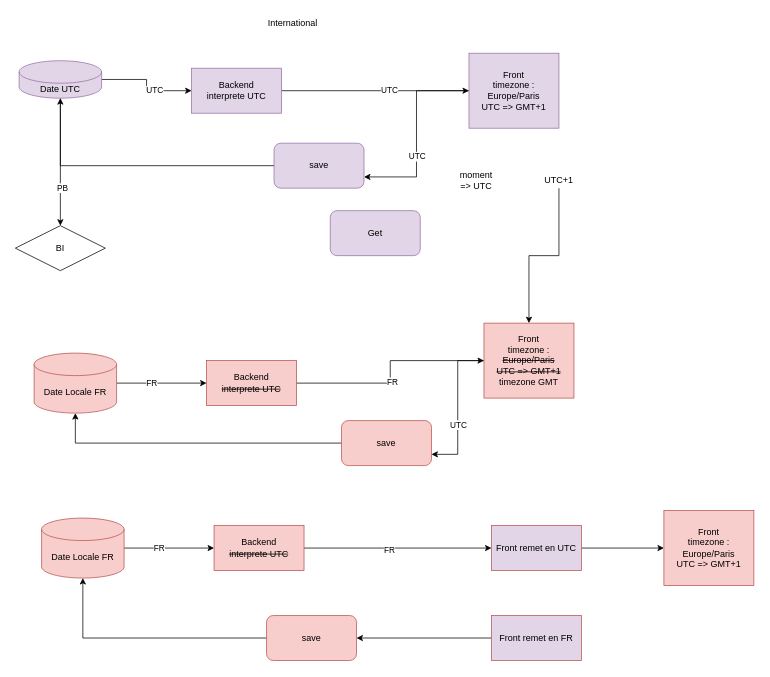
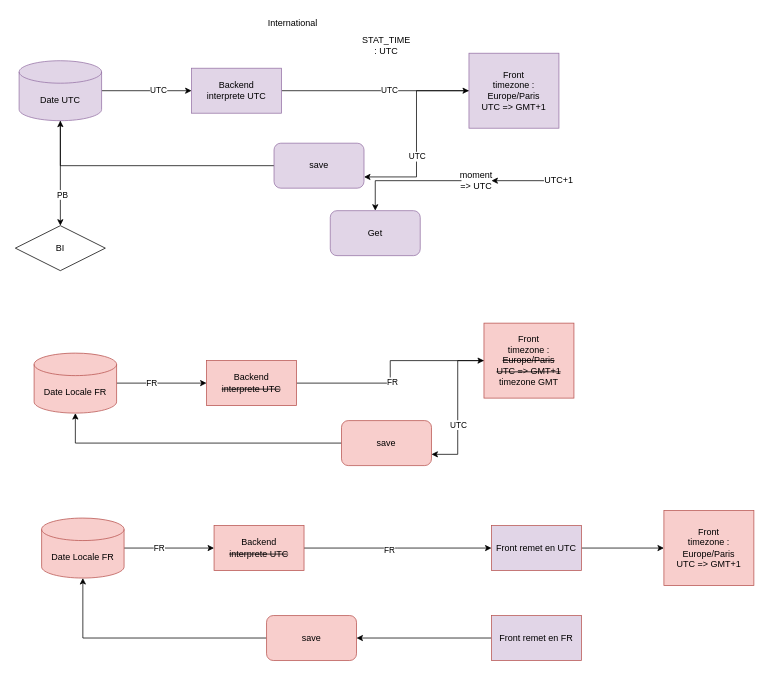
  <mxCell id="0" />
  <mxCell id="1" parent="0" />
  <mxCell id="2" style="edgeStyle=orthogonalEdgeStyle;rounded=0;orthogonalLoop=1;jettySize=auto;html=1;" edge="1" parent="1" source="4" target="12"><mxGeometry relative="1" as="geometry" /></mxCell>
  <mxCell id="3" value="UTC" style="edgeLabel;html=1;align=center;verticalAlign=middle;resizable=0;points=[];" vertex="1" connectable="0" parent="2"><mxGeometry x="0.145" y="1" relative="1" as="geometry"><mxPoint as="offset" /></mxGeometry></mxCell>
  <mxCell id="4" value="Backend&lt;br&gt;interprete UTC" style="rounded=0;whiteSpace=wrap;html=1;fillColor=#e1d5e7;strokeColor=#9673a6;" vertex="1" parent="1"><mxGeometry x="255" y="90" width="120" height="60" as="geometry" /></mxCell>
  <mxCell id="5" style="edgeStyle=orthogonalEdgeStyle;rounded=0;orthogonalLoop=1;jettySize=auto;html=1;" edge="1" parent="1" source="9" target="4"><mxGeometry relative="1" as="geometry" /></mxCell>
  <mxCell id="6" value="UTC" style="edgeLabel;html=1;align=center;verticalAlign=middle;resizable=0;points=[];" vertex="1" connectable="0" parent="5"><mxGeometry x="0.257" y="1" relative="1" as="geometry"><mxPoint as="offset" /></mxGeometry></mxCell>
  <mxCell id="7" style="edgeStyle=orthogonalEdgeStyle;rounded=0;orthogonalLoop=1;jettySize=auto;html=1;" edge="1" parent="1" source="9" target="15"><mxGeometry relative="1" as="geometry" /></mxCell>
  <mxCell id="8" value="PB" style="edgeLabel;html=1;align=center;verticalAlign=middle;resizable=0;points=[];" vertex="1" connectable="0" parent="7"><mxGeometry x="0.401" y="2" relative="1" as="geometry"><mxPoint as="offset" /></mxGeometry></mxCell>
- <mxCell id="9" value="Date UTC" style="shape=cylinder3;whiteSpace=wrap;html=1;boundedLbl=1;backgroundOutline=1;size=15;fillColor=#e1d5e7;strokeColor=#9673a6;" vertex="1" parent="1"><mxGeometry x="25" y="80" width="110" height="50" as="geometry" /></mxCell>
+ <mxCell id="9" value="Date UTC" style="shape=cylinder3;whiteSpace=wrap;html=1;boundedLbl=1;backgroundOutline=1;size=15;fillColor=#e1d5e7;strokeColor=#9673a6;" vertex="1" parent="1"><mxGeometry x="25" y="80" width="110" height="80" as="geometry" /></mxCell>
  <mxCell id="10" style="edgeStyle=orthogonalEdgeStyle;rounded=0;orthogonalLoop=1;jettySize=auto;html=1;entryX=1;entryY=0.75;entryDx=0;entryDy=0;" edge="1" parent="1" source="12" target="14"><mxGeometry relative="1" as="geometry" /></mxCell>
  <mxCell id="11" value="UTC" style="edgeLabel;html=1;align=center;verticalAlign=middle;resizable=0;points=[];" vertex="1" connectable="0" parent="10"><mxGeometry x="0.232" relative="1" as="geometry"><mxPoint as="offset" /></mxGeometry></mxCell>
  <mxCell id="12" value="Front&lt;br&gt;timezone : Europe/Paris&lt;br&gt;UTC =&amp;gt; GMT+1" style="rounded=0;whiteSpace=wrap;html=1;fillColor=#e1d5e7;strokeColor=#9673a6;" vertex="1" parent="1"><mxGeometry x="625" y="70" width="120" height="100" as="geometry" /></mxCell>
  <mxCell id="13" style="edgeStyle=orthogonalEdgeStyle;rounded=0;orthogonalLoop=1;jettySize=auto;html=1;" edge="1" parent="1" source="14" target="9"><mxGeometry relative="1" as="geometry" /></mxCell>
  <mxCell id="14" value="save" style="rounded=1;whiteSpace=wrap;html=1;fillColor=#e1d5e7;strokeColor=#9673a6;" vertex="1" parent="1"><mxGeometry x="365" y="190" width="120" height="60" as="geometry" /></mxCell>
  <mxCell id="15" value="BI" style="rhombus;whiteSpace=wrap;html=1;" vertex="1" parent="1"><mxGeometry x="20" y="300" width="120" height="60" as="geometry" /></mxCell>
  <mxCell id="16" value="International" style="text;html=1;strokeColor=none;fillColor=none;align=center;verticalAlign=middle;whiteSpace=wrap;rounded=0;" vertex="1" parent="1"><mxGeometry x="305" y="20" width="170" height="20" as="geometry" /></mxCell>
  <mxCell id="17" style="edgeStyle=orthogonalEdgeStyle;rounded=0;orthogonalLoop=1;jettySize=auto;html=1;" edge="1" parent="1" source="19" target="25"><mxGeometry relative="1" as="geometry" /></mxCell>
  <mxCell id="18" value="FR" style="edgeLabel;html=1;align=center;verticalAlign=middle;resizable=0;points=[];" vertex="1" connectable="0" parent="17"><mxGeometry x="-0.094" y="-2" relative="1" as="geometry"><mxPoint as="offset" /></mxGeometry></mxCell>
  <mxCell id="19" value="Backend&lt;br&gt;&lt;strike&gt;interprete UTC&lt;/strike&gt;" style="rounded=0;whiteSpace=wrap;html=1;fillColor=#f8cecc;strokeColor=#b85450;" vertex="1" parent="1"><mxGeometry x="275" y="480" width="120" height="60" as="geometry" /></mxCell>
  <mxCell id="20" style="edgeStyle=orthogonalEdgeStyle;rounded=0;orthogonalLoop=1;jettySize=auto;html=1;" edge="1" parent="1" source="22" target="19"><mxGeometry relative="1" as="geometry" /></mxCell>
  <mxCell id="21" value="FR" style="edgeLabel;html=1;align=center;verticalAlign=middle;resizable=0;points=[];" vertex="1" connectable="0" parent="20"><mxGeometry x="-0.23" relative="1" as="geometry"><mxPoint as="offset" /></mxGeometry></mxCell>
  <mxCell id="22" value="Date Locale FR" style="shape=cylinder3;whiteSpace=wrap;html=1;boundedLbl=1;backgroundOutline=1;size=15;fillColor=#f8cecc;strokeColor=#b85450;" vertex="1" parent="1"><mxGeometry x="45" y="470" width="110" height="80" as="geometry" /></mxCell>
  <mxCell id="23" style="edgeStyle=orthogonalEdgeStyle;rounded=0;orthogonalLoop=1;jettySize=auto;html=1;entryX=1;entryY=0.75;entryDx=0;entryDy=0;" edge="1" parent="1" source="25" target="27"><mxGeometry relative="1" as="geometry" /></mxCell>
  <mxCell id="24" value="UTC" style="edgeLabel;html=1;align=center;verticalAlign=middle;resizable=0;points=[];" vertex="1" connectable="0" parent="23"><mxGeometry x="0.232" relative="1" as="geometry"><mxPoint as="offset" /></mxGeometry></mxCell>
  <mxCell id="25" value="Front&lt;br&gt;timezone : &lt;strike&gt;Europe/Paris&lt;/strike&gt;&lt;br&gt;&lt;strike&gt;UTC =&amp;gt; GMT+1&lt;/strike&gt;&lt;br&gt;timezone GMT" style="rounded=0;whiteSpace=wrap;html=1;fillColor=#f8cecc;strokeColor=#b85450;" vertex="1" parent="1"><mxGeometry x="645" y="430" width="120" height="100" as="geometry" /></mxCell>
  <mxCell id="26" style="edgeStyle=orthogonalEdgeStyle;rounded=0;orthogonalLoop=1;jettySize=auto;html=1;" edge="1" parent="1" source="27" target="22"><mxGeometry relative="1" as="geometry" /></mxCell>
  <mxCell id="27" value="save" style="rounded=1;whiteSpace=wrap;html=1;fillColor=#f8cecc;strokeColor=#b85450;" vertex="1" parent="1"><mxGeometry x="455" y="560" width="120" height="60" as="geometry" /></mxCell>
  <mxCell id="28" style="edgeStyle=orthogonalEdgeStyle;rounded=0;orthogonalLoop=1;jettySize=auto;html=1;" edge="1" parent="1" source="30"><mxGeometry relative="1" as="geometry"><mxPoint x="655" y="730" as="targetPoint" /></mxGeometry></mxCell>
  <mxCell id="29" value="FR" style="edgeLabel;html=1;align=center;verticalAlign=middle;resizable=0;points=[];" vertex="1" connectable="0" parent="28"><mxGeometry x="-0.094" y="-2" relative="1" as="geometry"><mxPoint as="offset" /></mxGeometry></mxCell>
  <mxCell id="30" value="Backend&lt;br&gt;&lt;strike&gt;interprete UTC&lt;/strike&gt;" style="rounded=0;whiteSpace=wrap;html=1;fillColor=#f8cecc;strokeColor=#b85450;" vertex="1" parent="1"><mxGeometry x="285" y="700" width="120" height="60" as="geometry" /></mxCell>
  <mxCell id="31" style="edgeStyle=orthogonalEdgeStyle;rounded=0;orthogonalLoop=1;jettySize=auto;html=1;" edge="1" parent="1" source="33" target="30"><mxGeometry relative="1" as="geometry" /></mxCell>
  <mxCell id="32" value="FR" style="edgeLabel;html=1;align=center;verticalAlign=middle;resizable=0;points=[];" vertex="1" connectable="0" parent="31"><mxGeometry x="-0.23" relative="1" as="geometry"><mxPoint as="offset" /></mxGeometry></mxCell>
  <mxCell id="33" value="Date Locale FR" style="shape=cylinder3;whiteSpace=wrap;html=1;boundedLbl=1;backgroundOutline=1;size=15;fillColor=#f8cecc;strokeColor=#b85450;" vertex="1" parent="1"><mxGeometry x="55" y="690" width="110" height="80" as="geometry" /></mxCell>
  <mxCell id="34" style="edgeStyle=orthogonalEdgeStyle;rounded=0;orthogonalLoop=1;jettySize=auto;html=1;" edge="1" parent="1" source="35" target="33"><mxGeometry relative="1" as="geometry" /></mxCell>
  <mxCell id="35" value="save" style="rounded=1;whiteSpace=wrap;html=1;fillColor=#f8cecc;strokeColor=#b85450;" vertex="1" parent="1"><mxGeometry x="355" y="820" width="120" height="60" as="geometry" /></mxCell>
  <mxCell id="36" style="edgeStyle=orthogonalEdgeStyle;rounded=0;orthogonalLoop=1;jettySize=auto;html=1;entryX=0;entryY=0.5;entryDx=0;entryDy=0;" edge="1" parent="1" source="37" target="38"><mxGeometry relative="1" as="geometry" /></mxCell>
  <mxCell id="37" value="Front remet en UTC" style="rounded=0;whiteSpace=wrap;html=1;fillColor=#e1d5e7;strokeColor=#b85450;" vertex="1" parent="1"><mxGeometry x="655" y="700" width="120" height="60" as="geometry" /></mxCell>
  <mxCell id="38" value="Front&lt;br&gt;timezone : Europe/Paris&lt;br&gt;UTC =&amp;gt; GMT+1&lt;br&gt;" style="rounded=0;whiteSpace=wrap;html=1;fillColor=#f8cecc;strokeColor=#b85450;" vertex="1" parent="1"><mxGeometry x="885" y="680" width="120" height="100" as="geometry" /></mxCell>
  <mxCell id="39" style="edgeStyle=orthogonalEdgeStyle;rounded=0;orthogonalLoop=1;jettySize=auto;html=1;entryX=1;entryY=0.5;entryDx=0;entryDy=0;" edge="1" parent="1" source="40" target="35"><mxGeometry relative="1" as="geometry" /></mxCell>
  <mxCell id="40" value="Front remet en FR" style="rounded=0;whiteSpace=wrap;html=1;fillColor=#e1d5e7;strokeColor=#b85450;" vertex="1" parent="1"><mxGeometry x="655" y="820" width="120" height="60" as="geometry" /></mxCell>
+ <mxCell id="41" value="STAT_TIME : UTC" style="text;html=1;strokeColor=none;fillColor=none;align=center;verticalAlign=middle;whiteSpace=wrap;rounded=0;" vertex="1" parent="1"><mxGeometry x="495" y="50" width="40" height="20" as="geometry" /></mxCell>
+ <mxCell id="42" style="edgeStyle=orthogonalEdgeStyle;rounded=0;orthogonalLoop=1;jettySize=auto;html=1;" edge="1" parent="1" source="43" target="46"><mxGeometry relative="1" as="geometry" /></mxCell>
  <mxCell id="43" value="moment =&amp;gt; UTC" style="text;html=1;strokeColor=none;fillColor=none;align=center;verticalAlign=middle;whiteSpace=wrap;rounded=0;" vertex="1" parent="1"><mxGeometry x="615" y="230" width="40" height="20" as="geometry" /></mxCell>
- <mxCell id="44" style="edgeStyle=orthogonalEdgeStyle;rounded=0;orthogonalLoop=1;jettySize=auto;html=1;" edge="1" parent="1" source="45" target="25"><mxGeometry relative="1" as="geometry" /></mxCell>
+ <mxCell id="44" style="edgeStyle=orthogonalEdgeStyle;rounded=0;orthogonalLoop=1;jettySize=auto;html=1;entryX=1;entryY=0.5;entryDx=0;entryDy=0;" edge="1" parent="1" source="45" target="43"><mxGeometry relative="1" as="geometry" /></mxCell>
  <mxCell id="45" value="UTC+1" style="text;html=1;strokeColor=none;fillColor=none;align=center;verticalAlign=middle;whiteSpace=wrap;rounded=0;" vertex="1" parent="1"><mxGeometry x="725" y="230" width="40" height="20" as="geometry" /></mxCell>
  <mxCell id="46" value="Get" style="rounded=1;whiteSpace=wrap;html=1;fillColor=#e1d5e7;strokeColor=#9673a6;" vertex="1" parent="1"><mxGeometry x="440" y="280" width="120" height="60" as="geometry" /></mxCell>
